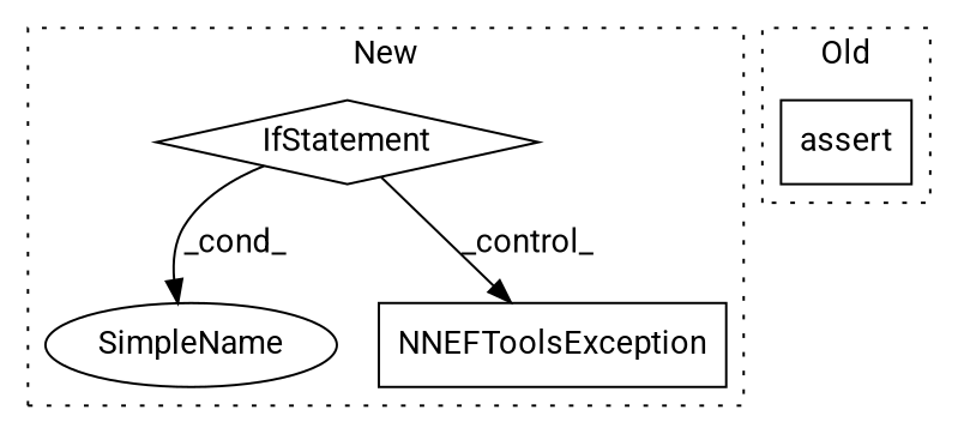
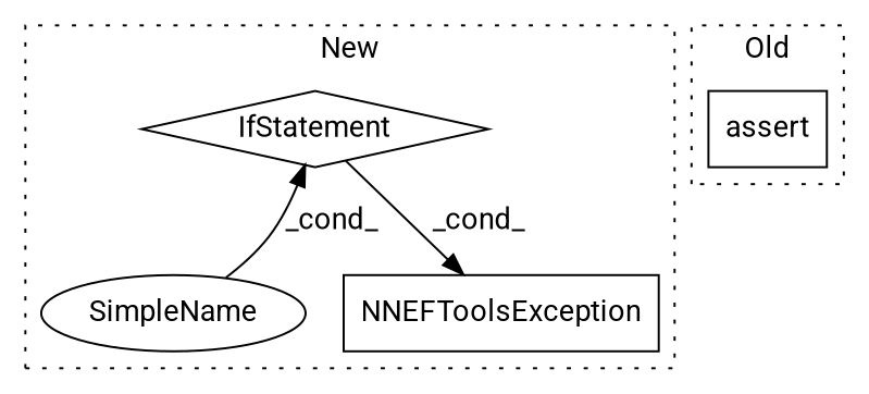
  digraph {
    fontname=Roboto
    node [shape=box fontname=Roboto]
    edge [fontname=Roboto]
    n1 [a=32 l="19,1" label=NNEFToolsException s="1393,1475"]
    n2 [a=42 label=SimpleName shape=ellipse]
    n3 [a=25 l="4,2" label=IfStatement s="1269,1371" shape=diamond]
    n4 [a=6 l=7 label=assert s=1251]
    subgraph cluster_1 {
      label=New
      style=dotted
      n1
      n2
      n3
    }
    subgraph cluster_2 {
      label=Old
      style=dotted
      n4
    }
-   n3 -> n2 [label=_cond_]
-   n3 -> n1 [label=_control_]
+   n2 -> n3 [label=_cond_]
+   n3 -> n1 [label=_cond_]
  }
